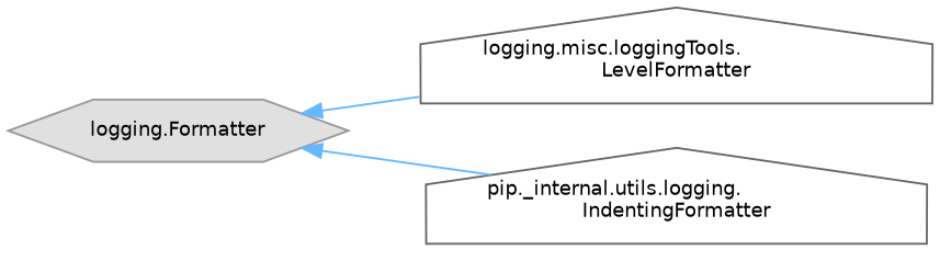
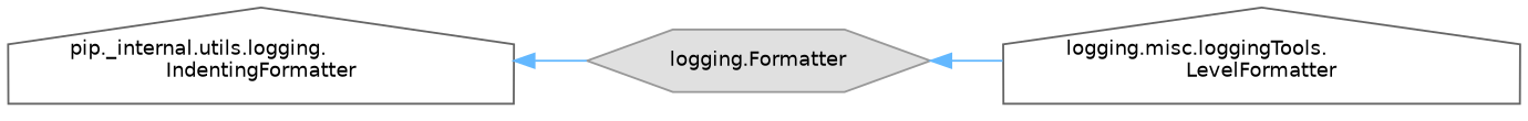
  digraph {
    rankdir=LR
    node [color=grey40 fillcolor=white fontname=Helvetica fontsize=10 shape=house style=filled]
    edge [color=steelblue1 dir=back fontname=Helvetica fontsize=10 labelfontname=Helvetica labelfontsize=10 style=solid]
    n1 [color=grey60 fillcolor="#E0E0E0" height=0.2 label="logging.Formatter" shape=hexagon width=0.4]
    n2 [height=0.2 label="logging.misc.loggingTools.\lLevelFormatter" width=0.4]
    n3 [height=0.2 label="pip._internal.utils.logging.\lIndentingFormatter" width=0.4]
    n1 -> n2
-   n1 -> n3
+   n3 -> n1
  }
